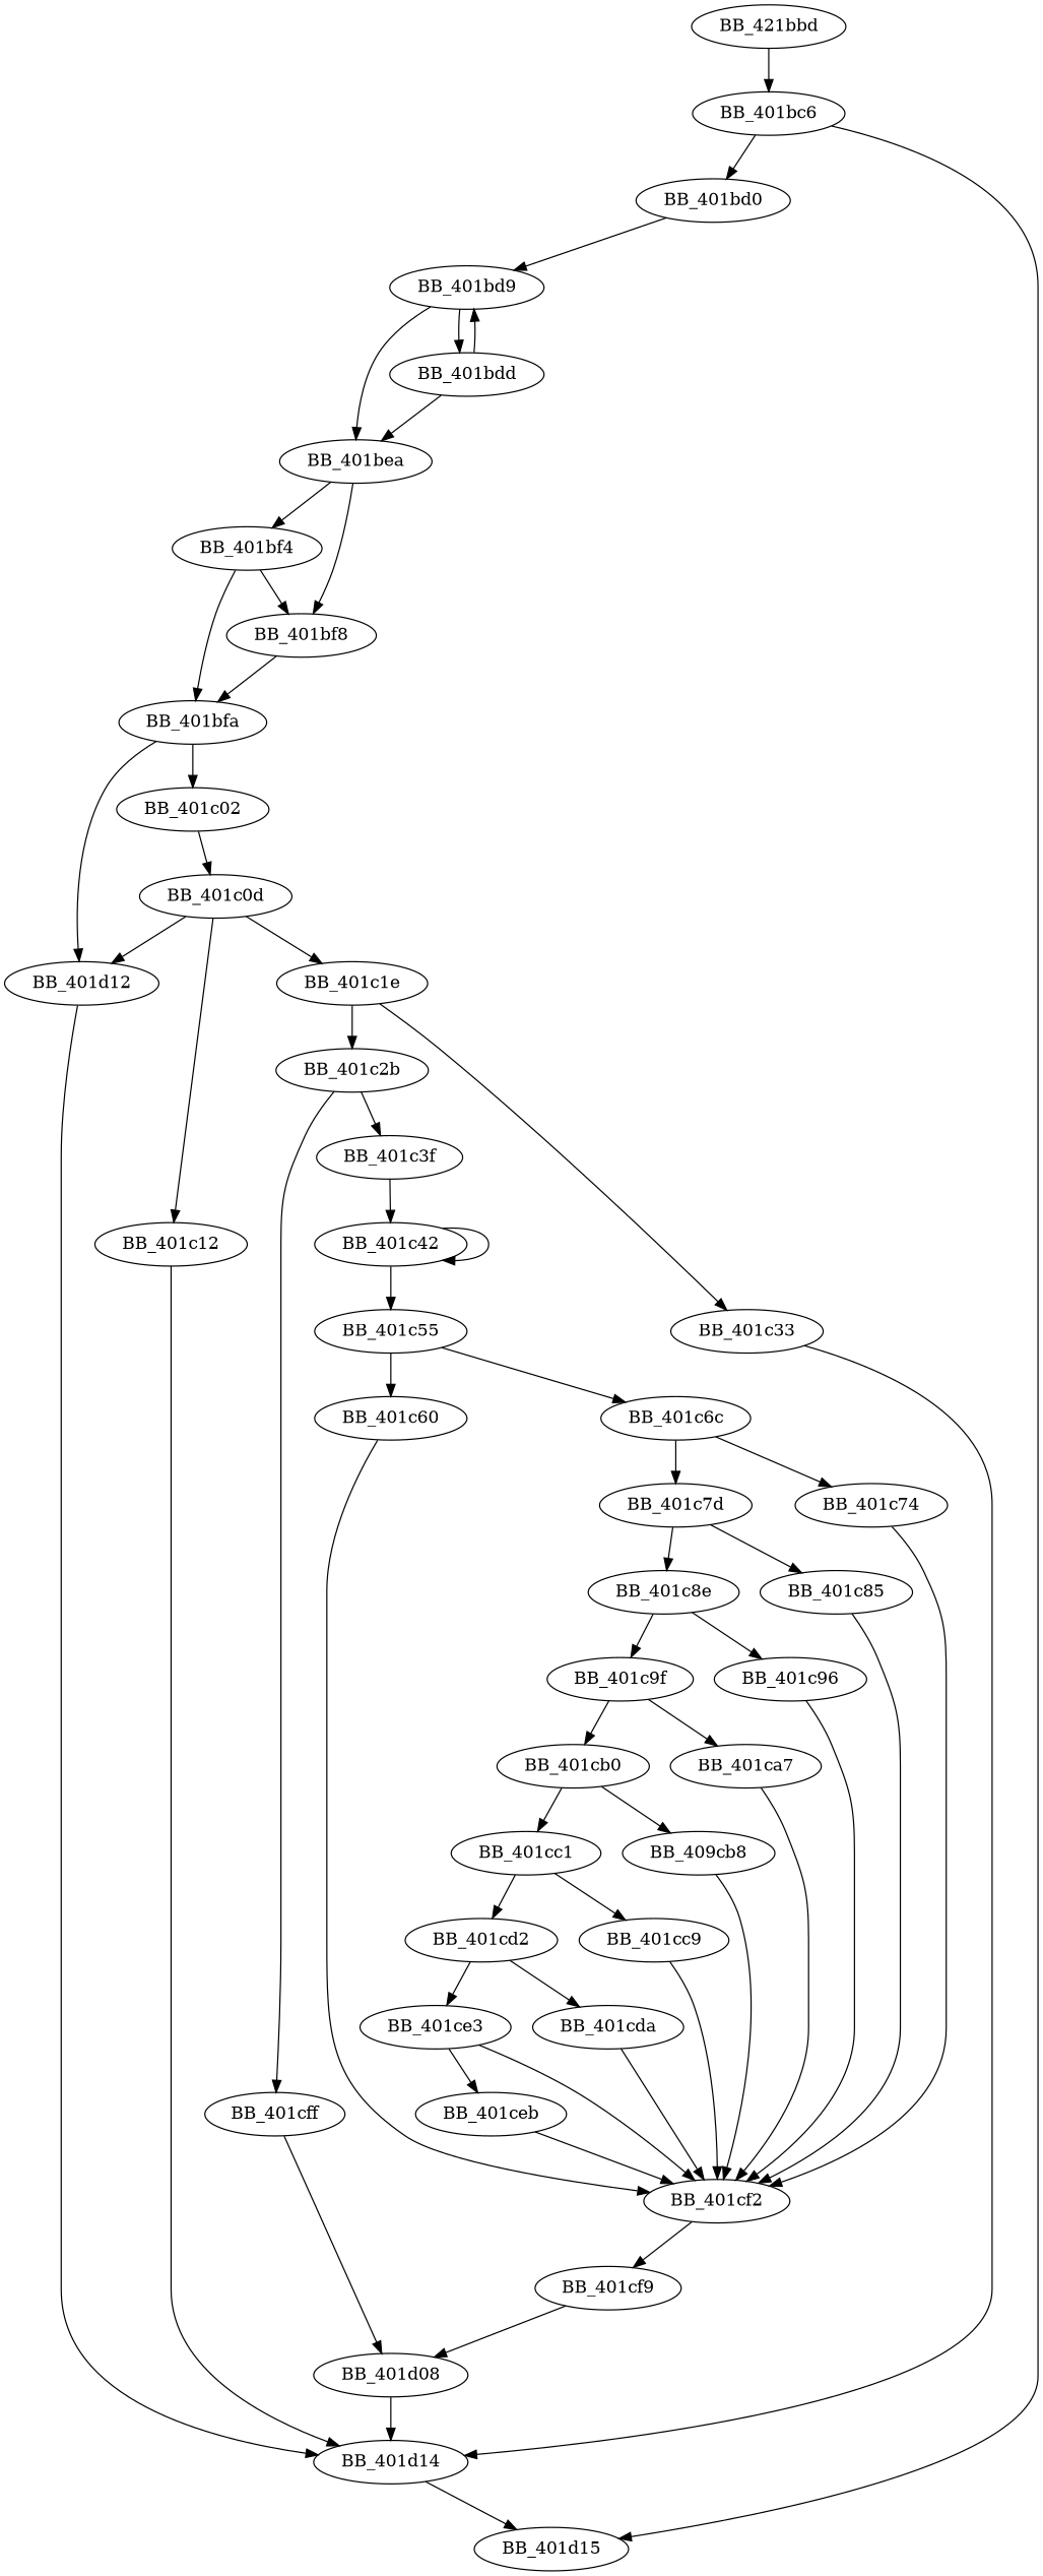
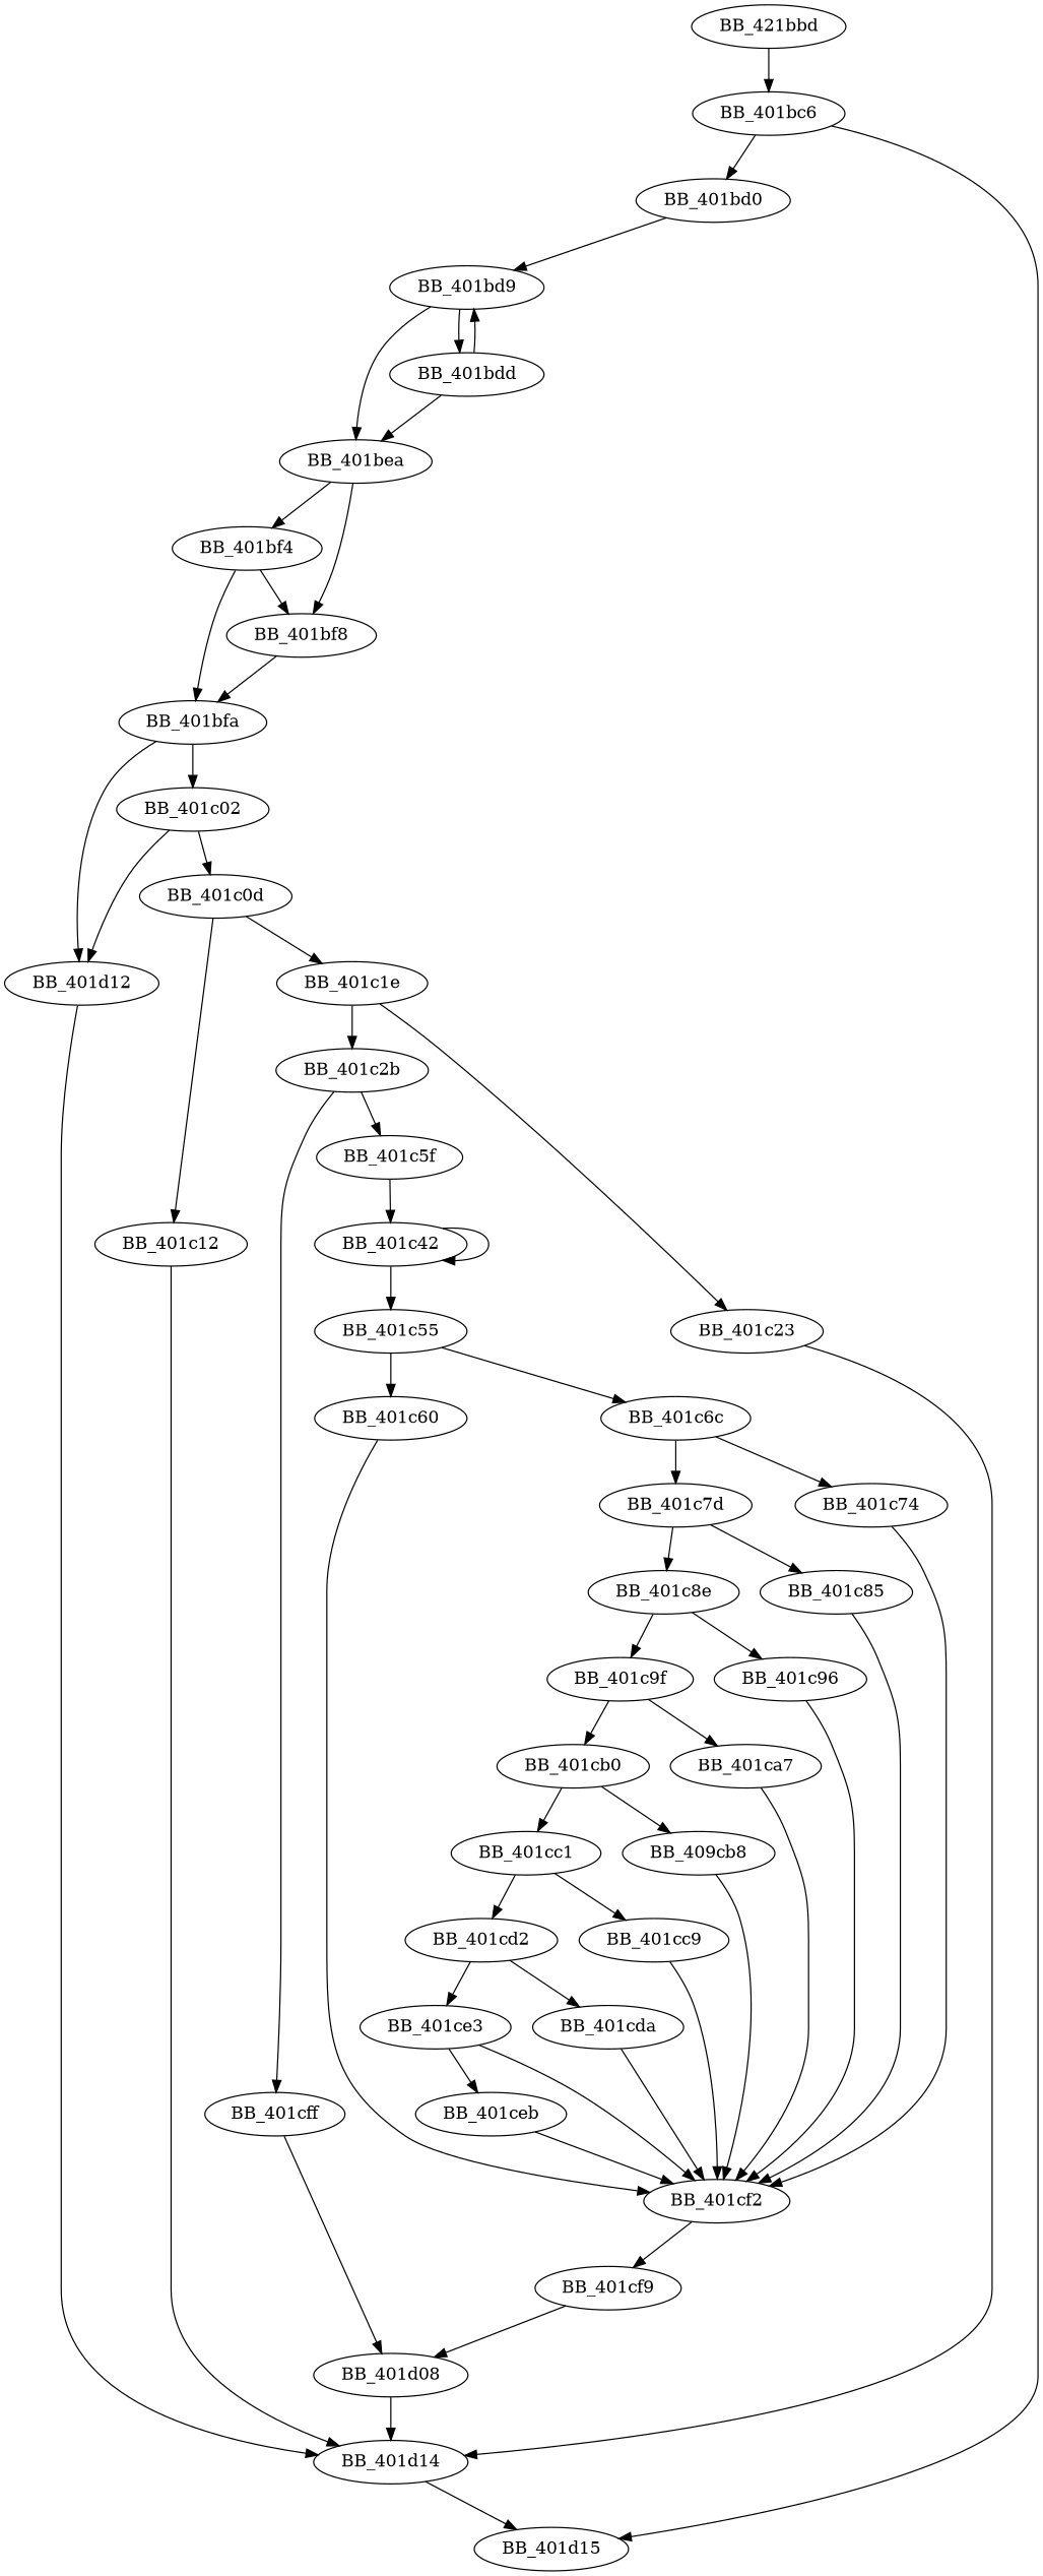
  digraph {
    n1 [label=BB_421bbd]
    BB_401bc6
    BB_401bd0
    BB_401d15
    BB_401bd9
    BB_401bdd
    BB_401bea
    BB_401bf4
    BB_401bf8
    BB_401bfa
    BB_401c02
    BB_401d12
    BB_401c0d
    BB_401d14
    BB_401c12
    BB_401c1e
-   BB_401c23 [label=BB_401c33]
+   BB_401c23
    BB_401c2b
-   BB_401c3f
+   BB_401c3f [label=BB_401c5f]
    BB_401cff
    BB_401c42
    BB_401d08
    BB_401c55
    BB_401c60
    BB_401c6c
    BB_401cf2
    BB_401c74
    BB_401c7d
    BB_401cf9
    BB_401c85
    BB_401c8e
    BB_401c96
    BB_401c9f
    BB_401ca7
    BB_401cb0
    n36 [label=BB_409cb8]
    BB_401cc1
    BB_401cc9
    BB_401cd2
    BB_401cda
    BB_401ce3
    BB_401ceb
    n1 -> BB_401bc6
    BB_401bc6 -> BB_401bd0
    BB_401bc6 -> BB_401d15
    BB_401bd0 -> BB_401bd9
    BB_401bd9 -> BB_401bdd
    BB_401bd9 -> BB_401bea
    BB_401bdd -> BB_401bd9
    BB_401bdd -> BB_401bea
    BB_401bea -> BB_401bf4
    BB_401bea -> BB_401bf8
    BB_401bf4 -> BB_401bf8
    BB_401bf4 -> BB_401bfa
    BB_401bf8 -> BB_401bfa
    BB_401bfa -> BB_401c02
    BB_401bfa -> BB_401d12
-   BB_401c0d -> BB_401d12
+   BB_401c02 -> BB_401d12
    BB_401c02 -> BB_401c0d
    BB_401d12 -> BB_401d14
    BB_401c0d -> BB_401c12
    BB_401c0d -> BB_401c1e
    BB_401d14 -> BB_401d15
    BB_401c12 -> BB_401d14
    BB_401c1e -> BB_401c23
    BB_401c1e -> BB_401c2b
    BB_401c23 -> BB_401d14
    BB_401c2b -> BB_401c3f
    BB_401c2b -> BB_401cff
    BB_401c3f -> BB_401c42
    BB_401cff -> BB_401d08
    BB_401c42 -> BB_401c42
    BB_401c42 -> BB_401c55
    BB_401d08 -> BB_401d14
    BB_401c55 -> BB_401c60
    BB_401c55 -> BB_401c6c
    BB_401c60 -> BB_401cf2
    BB_401c6c -> BB_401c74
    BB_401c6c -> BB_401c7d
    BB_401cf2 -> BB_401cf9
    BB_401c74 -> BB_401cf2
    BB_401c7d -> BB_401c85
    BB_401c7d -> BB_401c8e
    BB_401cf9 -> BB_401d08
    BB_401c85 -> BB_401cf2
    BB_401c8e -> BB_401c96
    BB_401c8e -> BB_401c9f
    BB_401c96 -> BB_401cf2
    BB_401c9f -> BB_401ca7
    BB_401c9f -> BB_401cb0
    BB_401ca7 -> BB_401cf2
    BB_401cb0 -> n36
    BB_401cb0 -> BB_401cc1
    n36 -> BB_401cf2
    BB_401cc1 -> BB_401cc9
    BB_401cc1 -> BB_401cd2
    BB_401cc9 -> BB_401cf2
    BB_401cd2 -> BB_401cda
    BB_401cd2 -> BB_401ce3
    BB_401cda -> BB_401cf2
    BB_401ce3 -> BB_401cf2
    BB_401ce3 -> BB_401ceb
    BB_401ceb -> BB_401cf2
  }
